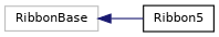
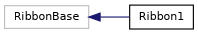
  digraph {
    rankdir=LR
    node [fillcolor=white fontname=Helvetica fontsize=10 shape=record style=filled]
    n1 [color=grey75 height=0.2 label=RibbonBase width=0.4]
-   n2 [color=black height=0.2 label=Ribbon5 width=0.4]
+   n2 [color=black height=0.2 label=Ribbon1 width=0.4]
    n1 -> n2 [color=midnightblue dir=back fontname=Helvetica fontsize=10 labelfontname=Helvetica labelfontsize=10 style=solid]
  }
